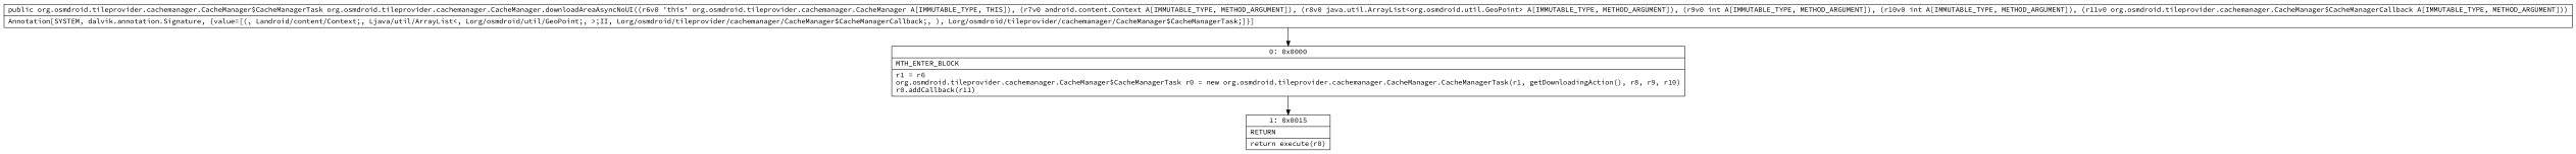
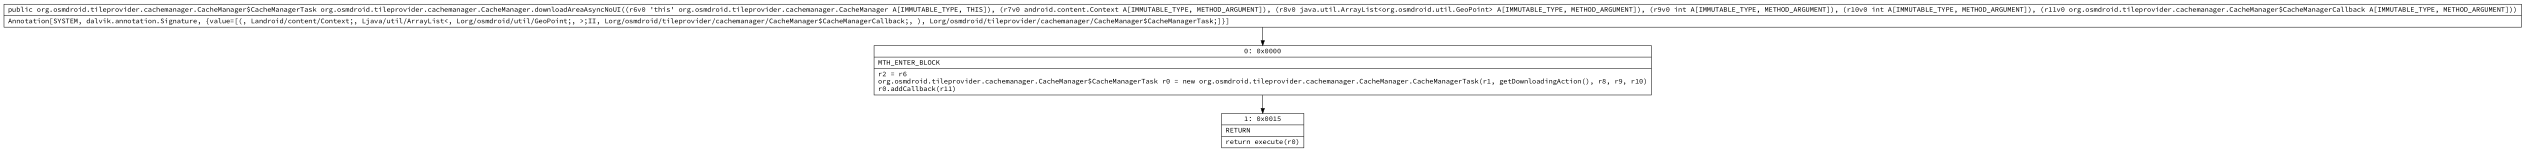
  digraph {
    fontname="Source Code Pro"
    node [shape=record fontname="Source Code Pro"]
    edge [fontname="Source Code Pro"]
-   n1 [label="{0\:\ 0x0000|MTH_ENTER_BLOCK\l|r1 = r6\lorg.osmdroid.tileprovider.cachemanager.CacheManager$CacheManagerTask r0 = new org.osmdroid.tileprovider.cachemanager.CacheManager.CacheManagerTask(r1, getDownloadingAction(), r8, r9, r10)\lr0.addCallback(r11)\l}"]
+   n1 [label="{0\:\ 0x0000|MTH_ENTER_BLOCK\l|r2 = r6\lorg.osmdroid.tileprovider.cachemanager.CacheManager$CacheManagerTask r0 = new org.osmdroid.tileprovider.cachemanager.CacheManager.CacheManagerTask(r1, getDownloadingAction(), r8, r9, r10)\lr0.addCallback(r11)\l}"]
    n2 [label="{1\:\ 0x0015|RETURN\l|return execute(r0)\l}"]
    n3 [label="{public org.osmdroid.tileprovider.cachemanager.CacheManager$CacheManagerTask org.osmdroid.tileprovider.cachemanager.CacheManager.downloadAreaAsyncNoUI((r6v0 'this' org.osmdroid.tileprovider.cachemanager.CacheManager A[IMMUTABLE_TYPE, THIS]), (r7v0 android.content.Context A[IMMUTABLE_TYPE, METHOD_ARGUMENT]), (r8v0 java.util.ArrayList\<org.osmdroid.util.GeoPoint\> A[IMMUTABLE_TYPE, METHOD_ARGUMENT]), (r9v0 int A[IMMUTABLE_TYPE, METHOD_ARGUMENT]), (r10v0 int A[IMMUTABLE_TYPE, METHOD_ARGUMENT]), (r11v0 org.osmdroid.tileprovider.cachemanager.CacheManager$CacheManagerCallback A[IMMUTABLE_TYPE, METHOD_ARGUMENT]))  | Annotation[SYSTEM, dalvik.annotation.Signature, \{value=[(, Landroid\/content\/Context;, Ljava\/util\/ArrayList\<, Lorg\/osmdroid\/util\/GeoPoint;, \>;II, Lorg\/osmdroid\/tileprovider\/cachemanager\/CacheManager$CacheManagerCallback;, ), Lorg\/osmdroid\/tileprovider\/cachemanager\/CacheManager$CacheManagerTask;]\}]\l}"]
    n1 -> n2
    n3 -> n1
  }
